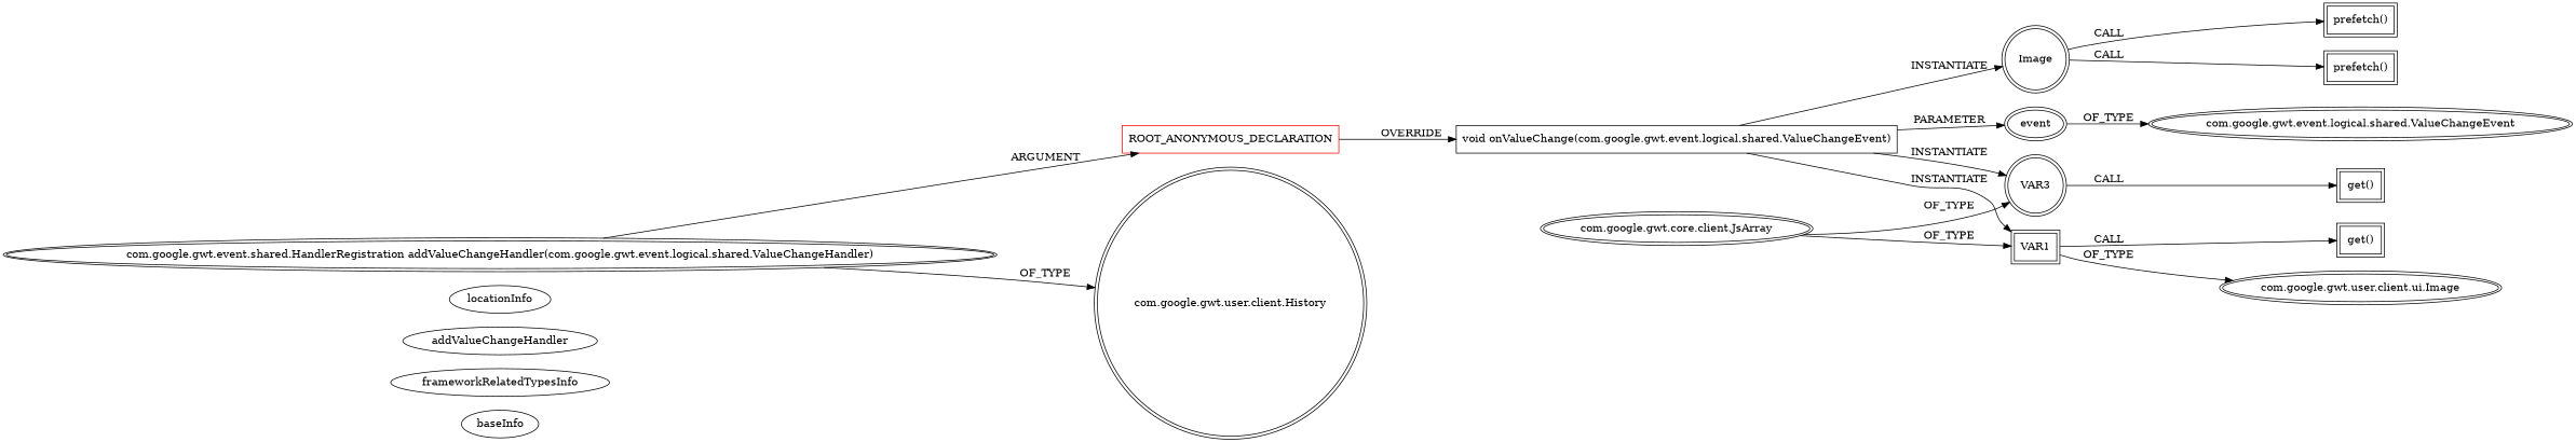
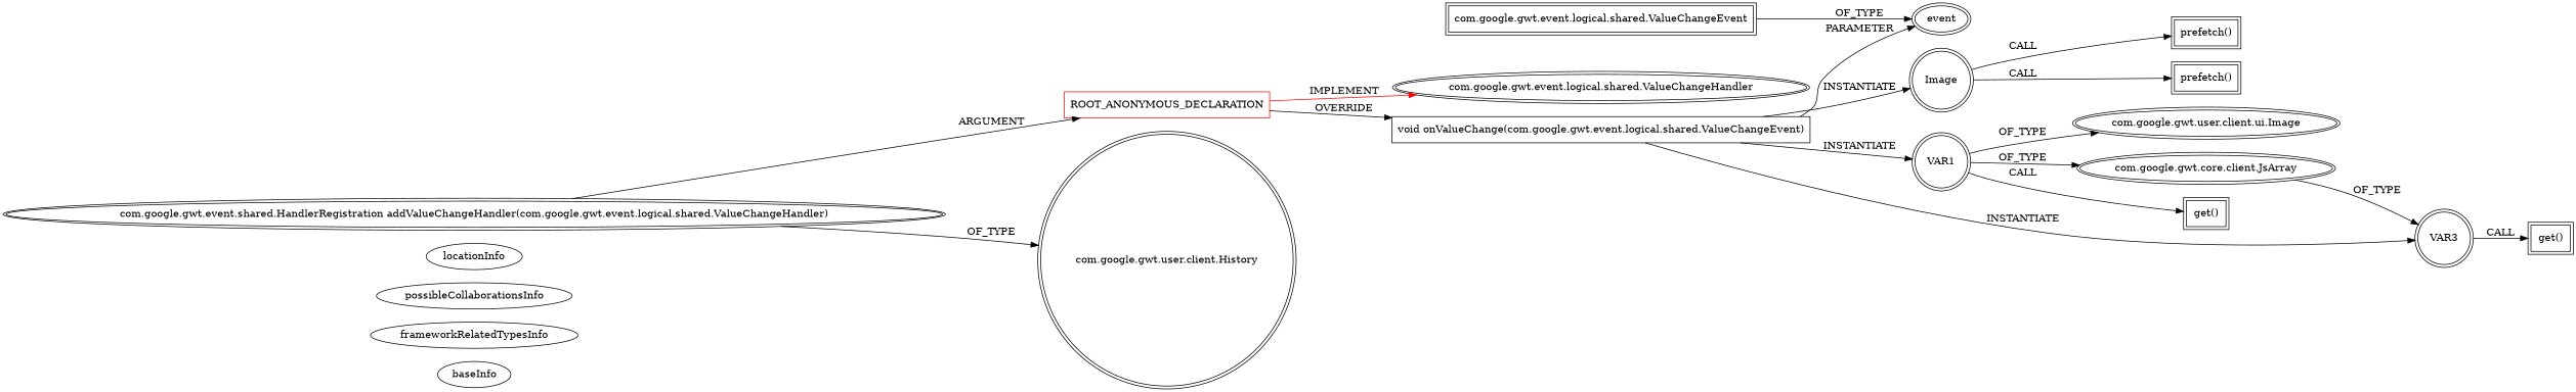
  digraph {
    rankdir=LR
    node [isFrameworkType=true peripheries=2]
    baseInfo [category=extension_graph graphId=4606 isAnonymous=true possibleRelation=false isFrameworkType="" peripheries=""]
    frameworkRelatedTypesInfo [0="com.google.gwt.event.logical.shared.ValueChangeHandler" isFrameworkType="" peripheries=""]
-   possibleCollaborationsInfo [label=addValueChangeHandler isFrameworkType="" peripheries=""]
+   possibleCollaborationsInfo [isFrameworkType="" peripheries=""]
    locationInfo [contextSignature="void init()" filePath="/vlapan-PhotoBank/PhotoBank-master/src/com/vlapan/gwt/photobank/client/ui/PhotoBrowserSimple.java" graphId=4606 projectName="vlapan-PhotoBank" isFrameworkType="" peripheries=""]
    n5 [color=red isFrameworkType=false label=ROOT_ANONYMOUS_DECLARATION shape=box vertexType=ROOT_ANONYMOUS_DECLARATION peripheries=""]
+   n6 [label="com.google.gwt.event.logical.shared.ValueChangeHandler" vertexType=FRAMEWORK_INTERFACE_TYPE]
    n7 [isFrameworkType=false label="void onValueChange(com.google.gwt.event.logical.shared.ValueChangeEvent)" shape=box vertexType=OVERRIDING_METHOD_DECLARATION peripheries=""]
    n8 [label=event vertexType=PARAMETER_DECLARATION]
    n9 [label=Image shape=circle vertexType=VARIABLE_EXPRESION]
-   n10 [label=VAR1 shape=box vertexType=VARIABLE_EXPRESION]
+   n10 [label=VAR1 shape=circle vertexType=VARIABLE_EXPRESION]
    n11 [label=VAR3 shape=circle vertexType=VARIABLE_EXPRESION]
    n12 [label="com.google.gwt.event.shared.HandlerRegistration addValueChangeHandler(com.google.gwt.event.logical.shared.ValueChangeHandler)" vertexType=OUTSIDE_CALL]
    n13 [label="com.google.gwt.user.client.History" shape=circle vertexType=FRAMEWORK_CLASS_TYPE]
-   n14 [label="com.google.gwt.event.logical.shared.ValueChangeEvent" vertexType=FRAMEWORK_CLASS_TYPE]
+   n14 [label="com.google.gwt.event.logical.shared.ValueChangeEvent" vertexType=FRAMEWORK_CLASS_TYPE shape=box]
    n15 [label="prefetch()" shape=box vertexType=INSIDE_CALL]
    n16 [label="prefetch()" shape=box vertexType=INSIDE_CALL]
    n17 [label="com.google.gwt.user.client.ui.Image" vertexType=FRAMEWORK_CLASS_TYPE]
    n18 [label="com.google.gwt.core.client.JsArray" vertexType=FRAMEWORK_CLASS_TYPE]
    n19 [label="get()" shape=box vertexType=INSIDE_CALL]
    n20 [label="get()" shape=box vertexType=INSIDE_CALL]
+   n5 -> n6 [color=red label=IMPLEMENT]
    n5 -> n7 [label=OVERRIDE]
    n7 -> n8 [label=PARAMETER]
    n7 -> n9 [label=INSTANTIATE]
    n7 -> n10 [label=INSTANTIATE]
    n7 -> n11 [label=INSTANTIATE]
-   n8 -> n14 [label=OF_TYPE]
+   n14 -> n8 [label=OF_TYPE]
    n9 -> n15 [label=CALL]
    n9 -> n16 [label=CALL]
    n10 -> n17 [label=OF_TYPE]
-   n18 -> n10 [label=OF_TYPE]
+   n10 -> n18 [label=OF_TYPE]
    n10 -> n19 [label=CALL]
    n11 -> n20 [label=CALL]
    n12 -> n5 [label=ARGUMENT]
    n12 -> n13 [label=OF_TYPE]
    n18 -> n11 [label=OF_TYPE]
  }
